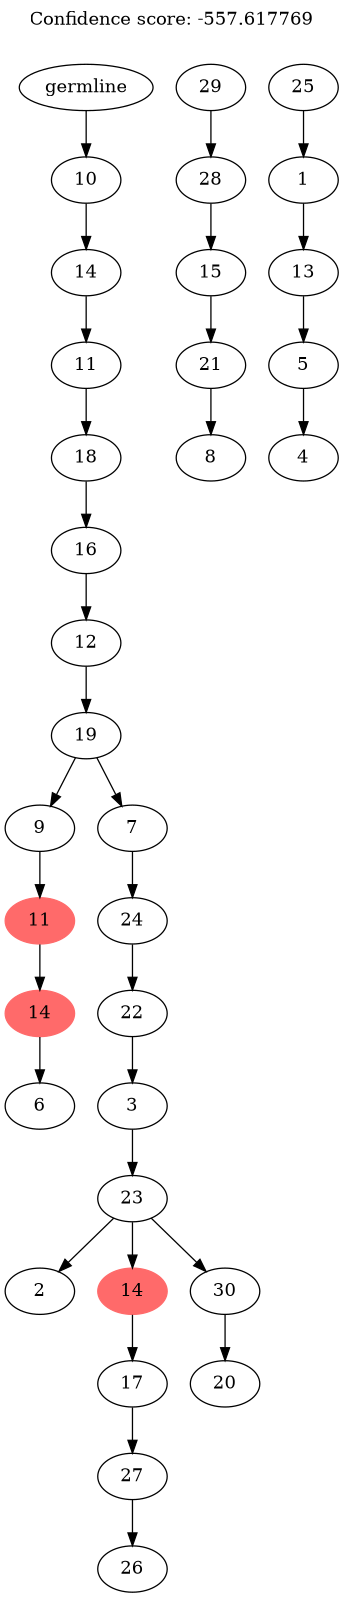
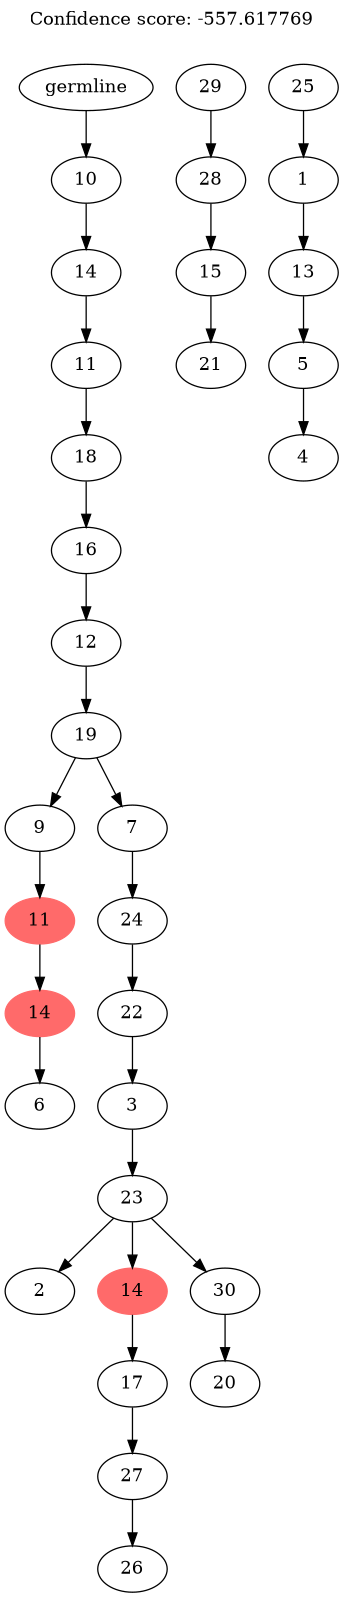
  digraph {
    label="Confidence score: -557.617769"
    labelloc=t
    n1 [color=indianred1 label=14 style=filled]
    n2 [label=6]
    n3 [color=indianred1 label=11 style=filled]
    n4 [label=9]
    n5 [label=21]
-   n6 [label=8]
    n7 [label=15]
    n8 [label=28]
    n9 [label=29]
    n10 [label=5]
    n11 [label=4]
    n12 [label=13]
    n13 [label=1]
    n14 [label=25]
    n15 [label=2]
    n16 [label=27]
    n17 [label=26]
    n18 [label=17]
    n19 [color=indianred1 label=14 style=filled]
    n20 [label=30]
    n21 [label=20]
    n22 [label=23]
    n23 [label=3]
    n24 [label=22]
    n25 [label=24]
    n26 [label=7]
    n27 [label=19]
    n28 [label=12]
    n29 [label=16]
    n30 [label=18]
    n31 [label=11]
    n32 [label=14]
    n33 [label=10]
    n34 [label=germline]
    n1 -> n2
    n3 -> n1
    n4 -> n3
-   n5 -> n6
    n7 -> n5
    n8 -> n7
    n9 -> n8
    n10 -> n11
    n12 -> n10
    n13 -> n12
    n14 -> n13
    n16 -> n17
    n18 -> n16
    n19 -> n18
    n20 -> n21
    n22 -> n15
    n22 -> n19
    n22 -> n20
    n23 -> n22
    n24 -> n23
    n25 -> n24
    n26 -> n25
    n27 -> n4
    n27 -> n26
    n28 -> n27
    n29 -> n28
    n30 -> n29
    n31 -> n30
    n32 -> n31
    n33 -> n32
    n34 -> n33
  }
